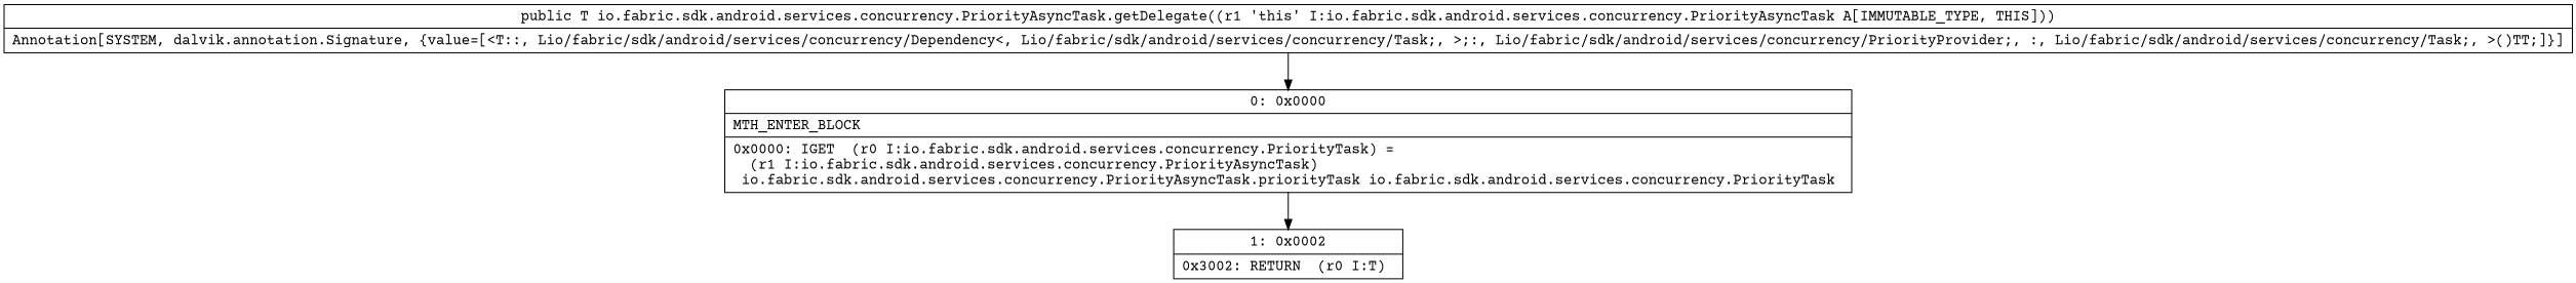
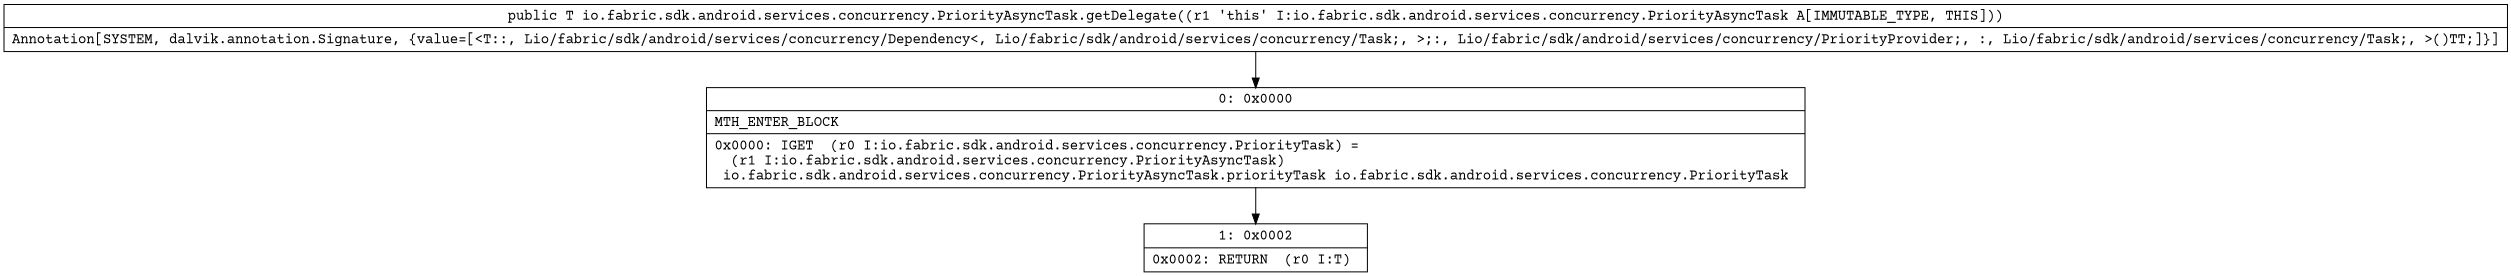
  digraph {
    fontname="Courier Prime"
    node [shape=record fontname="Courier Prime"]
    edge [fontname="Courier Prime"]
    n1 [label="{0\:\ 0x0000|MTH_ENTER_BLOCK\l|0x0000: IGET  (r0 I:io.fabric.sdk.android.services.concurrency.PriorityTask) = \l  (r1 I:io.fabric.sdk.android.services.concurrency.PriorityAsyncTask)\l io.fabric.sdk.android.services.concurrency.PriorityAsyncTask.priorityTask io.fabric.sdk.android.services.concurrency.PriorityTask \l}"]
-   n2 [label="{1\:\ 0x0002|0x3002: RETURN  (r0 I:T) \l}"]
+   n2 [label="{1\:\ 0x0002|0x0002: RETURN  (r0 I:T) \l}"]
    n3 [label="{public T io.fabric.sdk.android.services.concurrency.PriorityAsyncTask.getDelegate((r1 'this' I:io.fabric.sdk.android.services.concurrency.PriorityAsyncTask A[IMMUTABLE_TYPE, THIS]))  | Annotation[SYSTEM, dalvik.annotation.Signature, \{value=[\<T::, Lio\/fabric\/sdk\/android\/services\/concurrency\/Dependency\<, Lio\/fabric\/sdk\/android\/services\/concurrency\/Task;, \>;:, Lio\/fabric\/sdk\/android\/services\/concurrency\/PriorityProvider;, :, Lio\/fabric\/sdk\/android\/services\/concurrency\/Task;, \>()TT;]\}]\l}"]
    n1 -> n2
    n3 -> n1
  }
